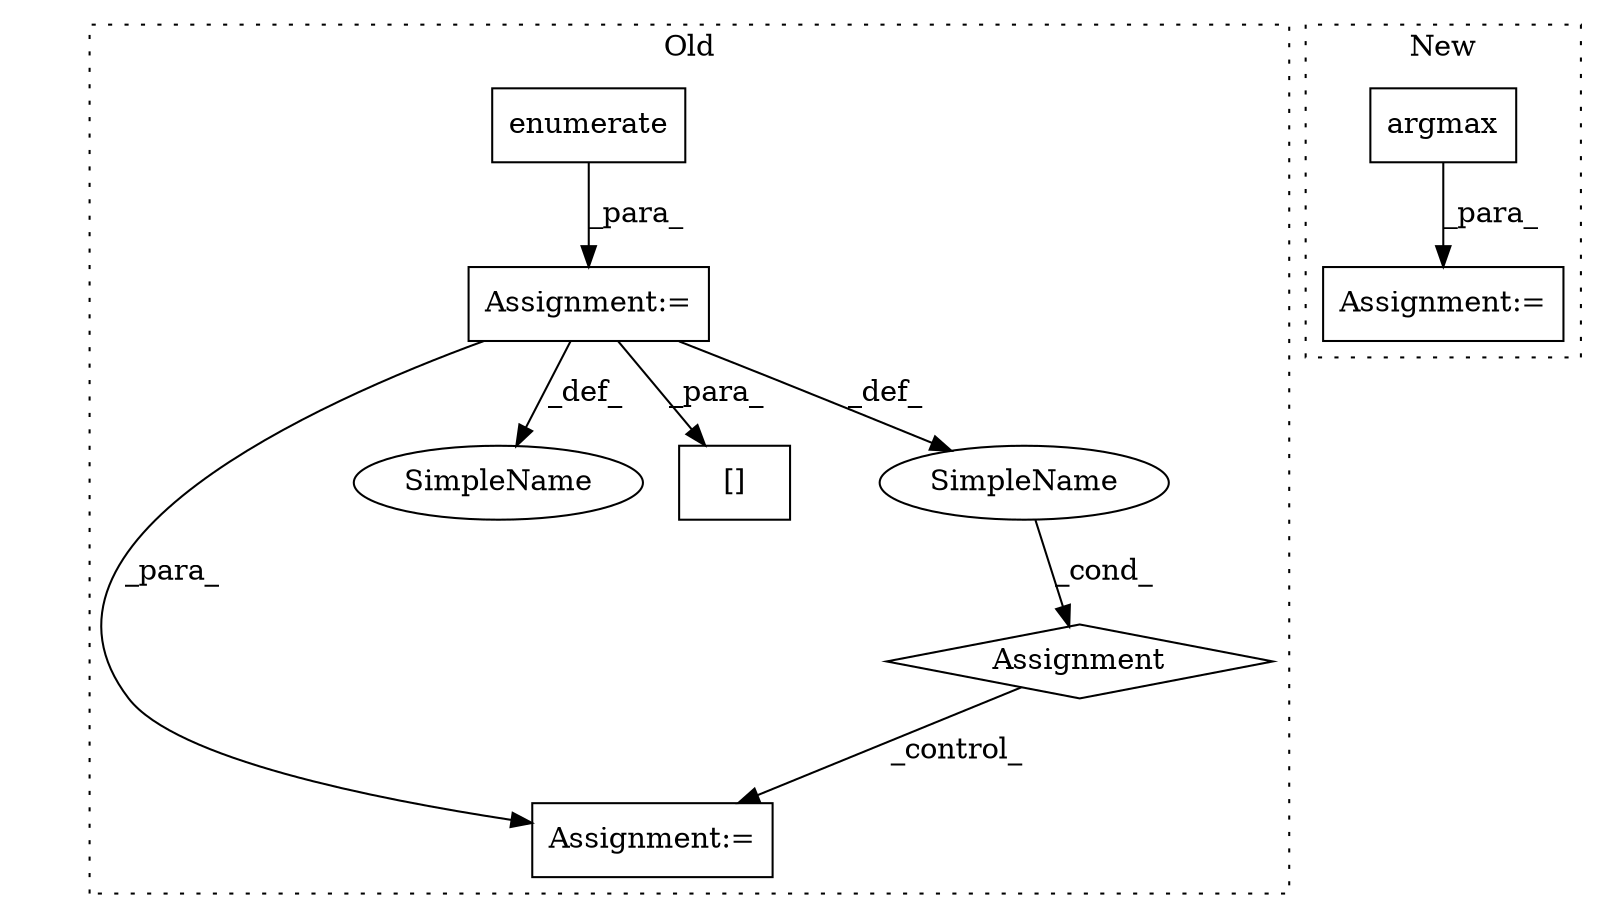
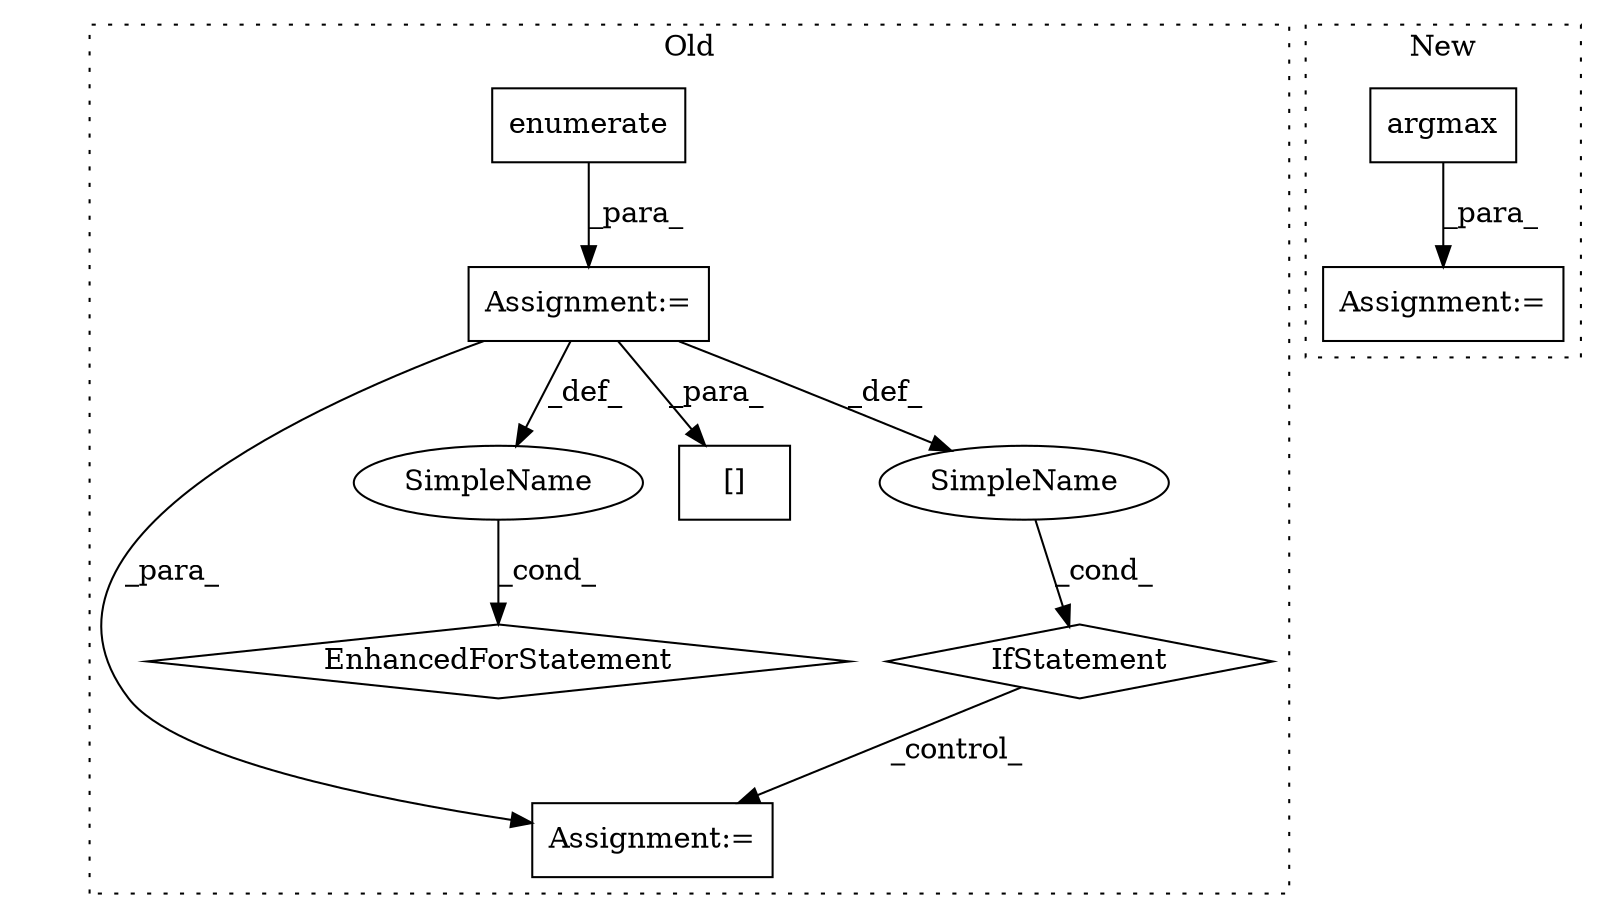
  digraph {
    node [a=7 l=1 s="23217,23327" shape=box]
    n1 [a=32 l="10,1" label=enumerate s="23296,23326"]
+   n2 [a=70 l="71,2" label=EnhancedForStatement shape=diamond]
    n3 [l="71,2" label="Assignment:="]
    n4 [label="Assignment:=" s=23486]
    n5 [a=42 label=SimpleName s=23292 shape=ellipse]
    n6 [a=2 l="28,2" label="[]" s="23346,23404"]
-   n7 [a=25 l="4,2" label=Assignment s="23423,23463" shape=diamond]
+   n7 [a=25 l="4,2" label=IfStatement s="23423,23463" shape=diamond]
    n8 [a=42 label=SimpleName shape=ellipse l="" s=""]
    n9 [a=32 l="7,1" label=argmax s="23459,23507"]
    n10 [label="Assignment:=" s=23452]
    subgraph cluster_1 {
      label=Old
      style=dotted
      n1
+     n2
      n3
      n4
      n5
      n6
      n7
      n8
    }
    subgraph cluster_2 {
      label=New
      style=dotted
      n9
      n10
    }
    n1 -> n3 [label=_para_]
    n3 -> n4 [label=_para_]
    n3 -> n5 [label=_def_]
    n3 -> n6 [label=_para_]
    n3 -> n8 [label=_def_]
+   n5 -> n2 [label=_cond_]
    n7 -> n4 [label=_control_]
    n8 -> n7 [label=_cond_]
    n9 -> n10 [label=_para_]
  }
